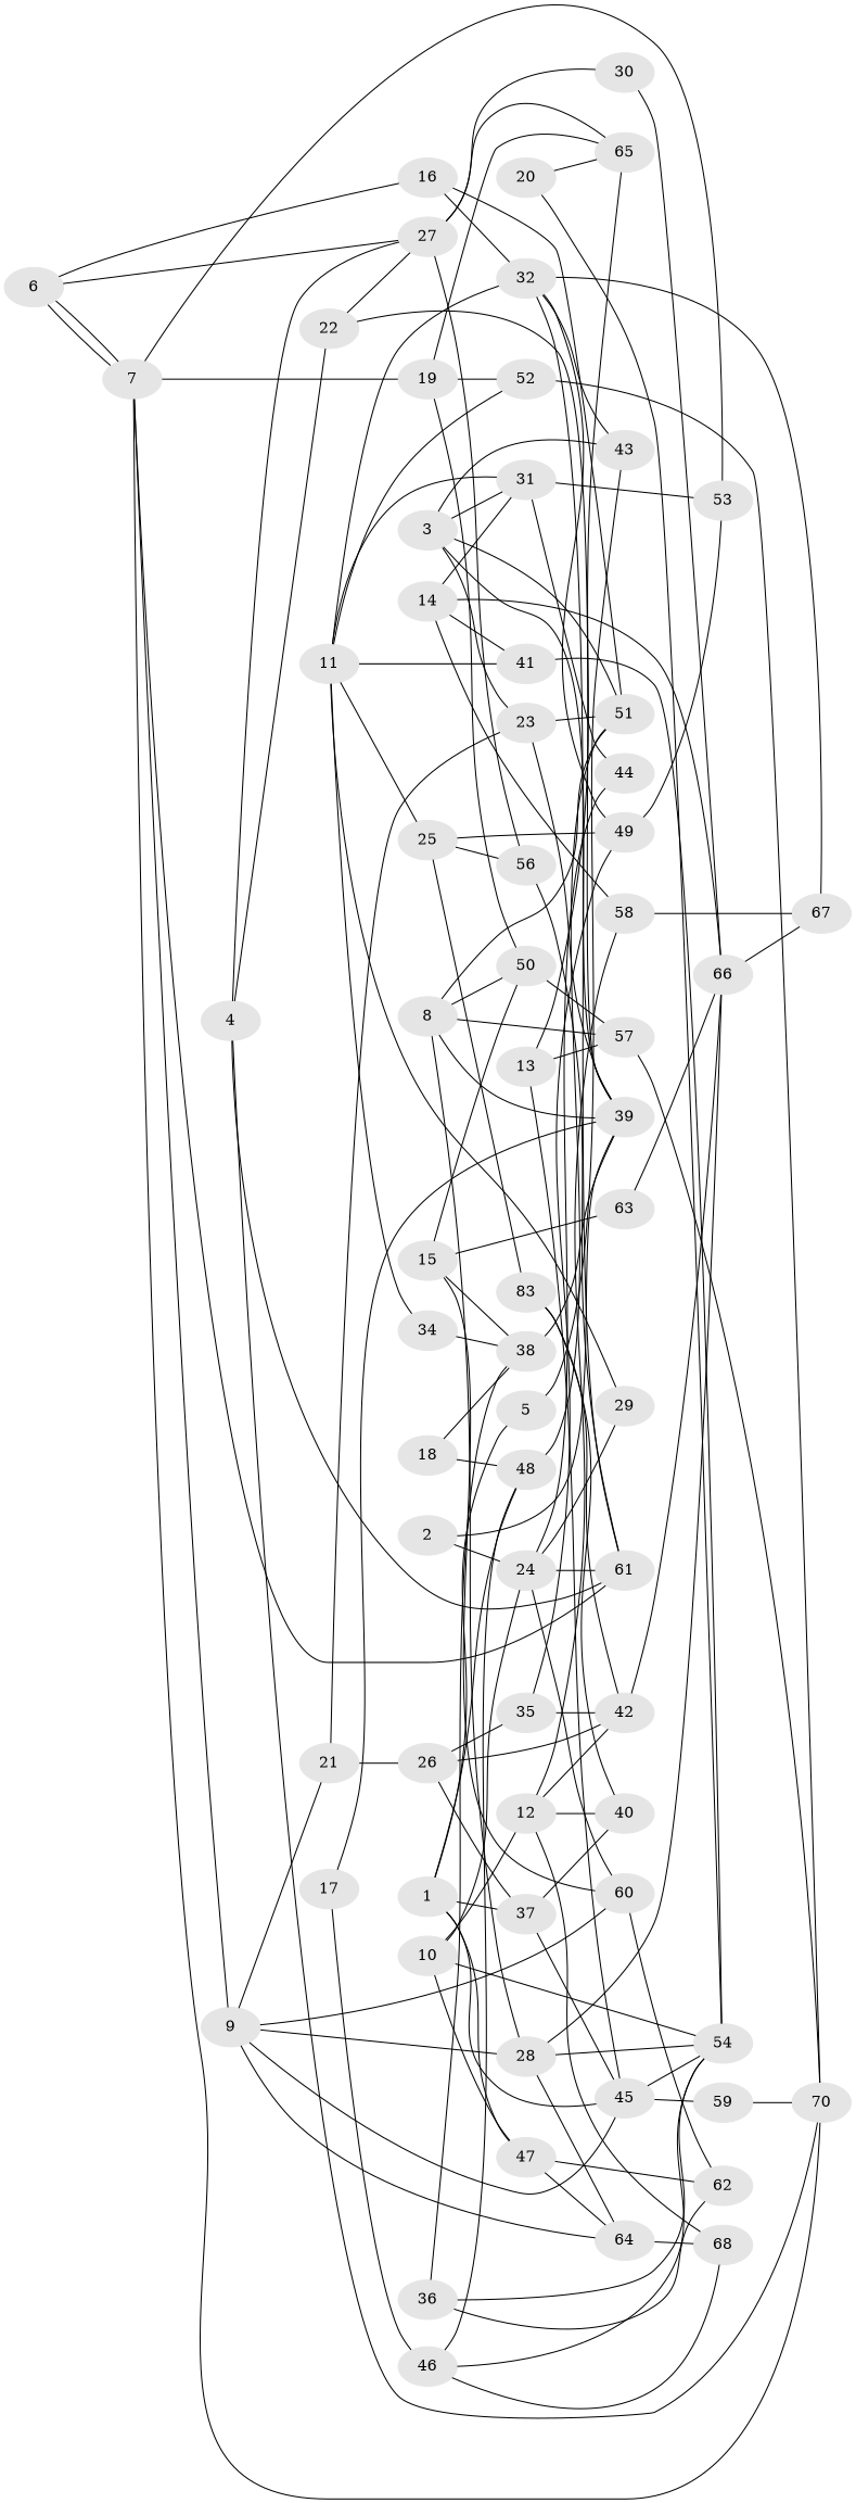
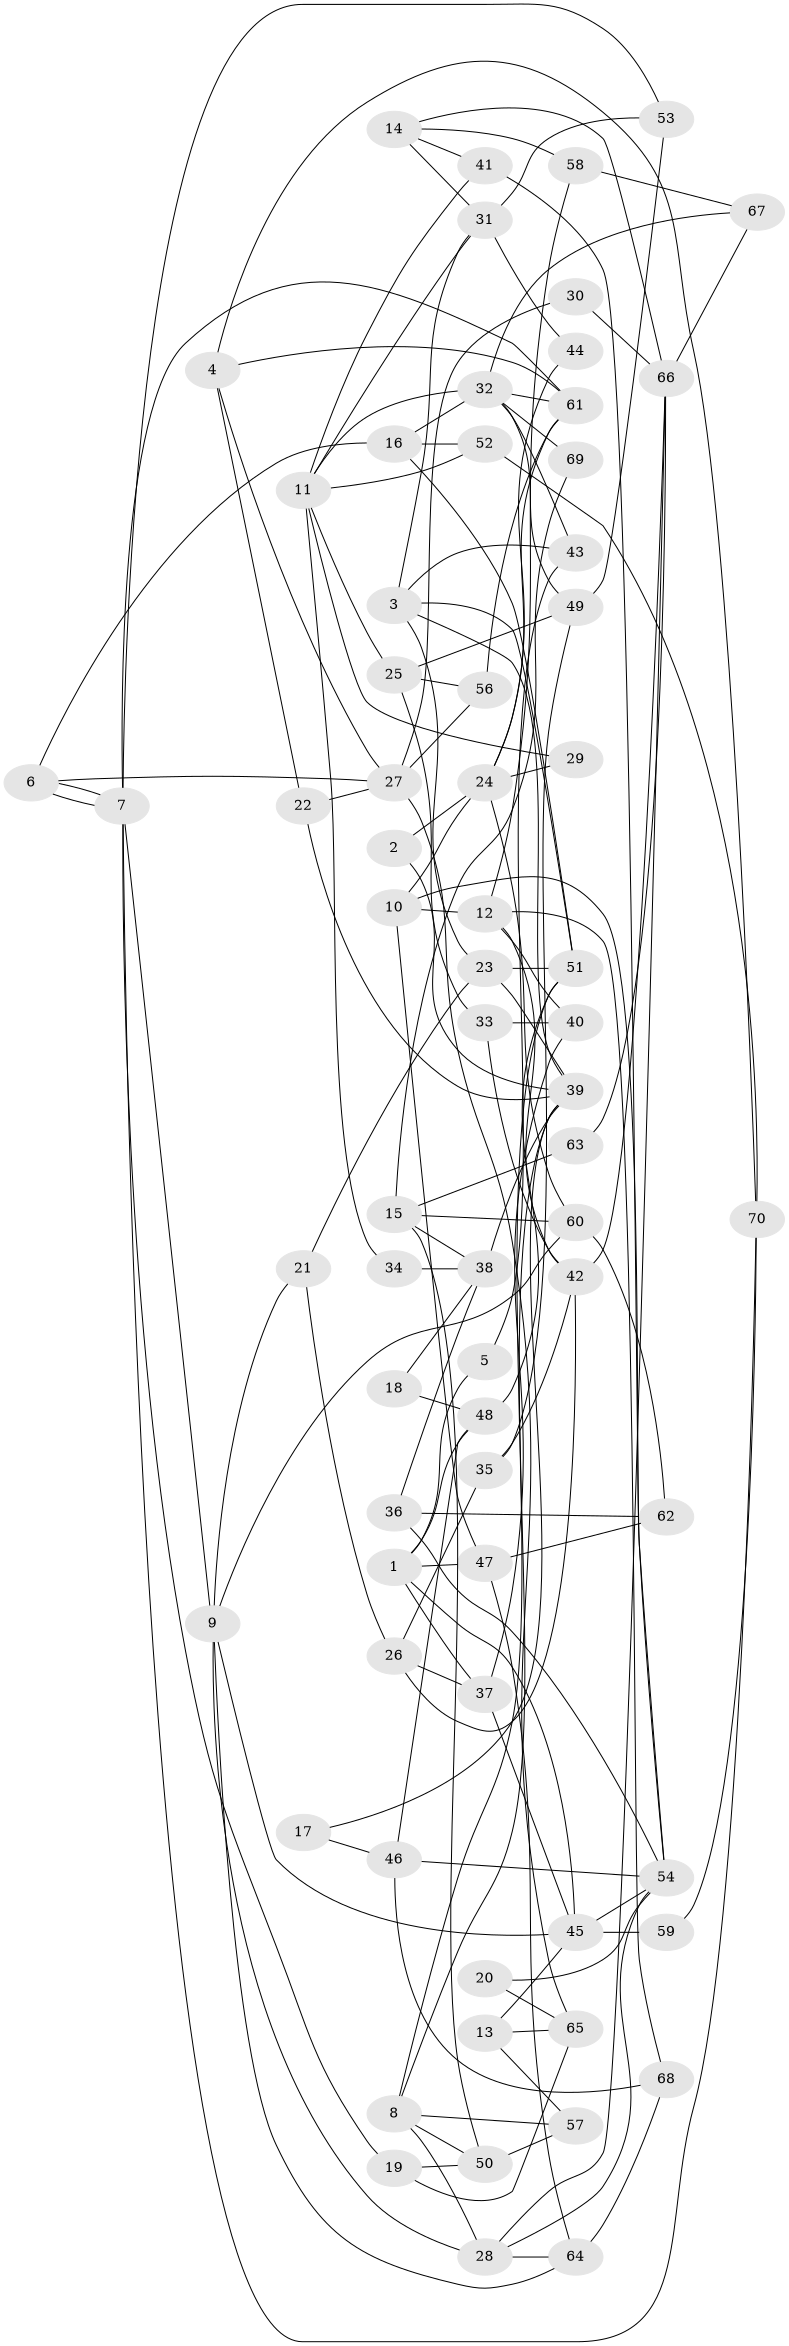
  graph {
    rankdir=LR
    node [color=gray90 style=filled]
    1
    5
    37
    45
    47
    48
    43
    40
    54
    59
    64
    62
    51
    2
    24
    39
    61
    60
    29
    44
    3
    23
    31
    53
    4
    22
    27
    70
    65
    56
    30
    6
    7
    16
    9
    19
    32
    28
    21
    50
    52
    8
    57
    66
    26
    68
    10
    12
    42
    58
    11
    25
    34
    41
-   33 [label=83]
+   33
    49
+   69
    67
    38
    13
    14
    15
    63
    17
    46
    18
    20
    35
    36
    1 -- 5
    1 -- 37
    1 -- 45
    1 -- 47
    1 -- 48
    5 -- 43
    37 -- 45
    37 -- 40
    45 -- 54
    45 -- 59
    47 -- 64
    47 -- 62
    48 -- 51
    59 -- 70
    64 -- 68
    2 -- 24
    2 -- 39
    24 -- 61
    24 -- 60
    24 -- 29
    24 -- 44
    60 -- 62
    3 -- 43
    3 -- 51
    3 -- 39
    3 -- 23
    3 -- 31
    23 -- 51
    23 -- 39
    31 -- 44
    31 -- 53
    4 -- 61
    4 -- 22
    4 -- 27
    4 -- 70
    22 -- 39
    22 -- 27
    27 -- 65
    27 -- 56
    27 -- 30
    56 -- 61
    30 -- 66
    6 -- 27
    6 -- 7
    6 -- 7
    6 -- 16
    7 -- 61
    7 -- 53
    7 -- 70
    7 -- 9
    7 -- 19
    16 -- 51
    16 -- 32
    9 -- 45
    9 -- 64
    9 -- 60
    9 -- 28
    9 -- 21
    19 -- 65
    19 -- 50
-   19 -- 52
+   16 -- 52
    32 -- 43
    32 -- 61
    32 -- 49
+   32 -- 69
    32 -- 67
    28 -- 54
    28 -- 64
    28 -- 66
    21 -- 23
    21 -- 26
    50 -- 57
    52 -- 70
    8 -- 51
    8 -- 39
    8 -- 28
    8 -- 50
    8 -- 57
-   57 -- 70
    66 -- 67
    26 -- 37
    26 -- 42
    26 -- 35
    10 -- 47
    10 -- 54
    10 -- 24
    10 -- 12
    12 -- 40
    12 -- 68
    12 -- 42
    12 -- 58
    42 -- 66
    58 -- 67
    11 -- 29
    11 -- 31
    11 -- 32
    11 -- 52
    11 -- 25
    11 -- 34
    11 -- 41
    25 -- 56
    25 -- 33
    25 -- 49
    34 -- 38
    41 -- 54
    33 -- 40
    33 -- 42
    49 -- 53
    38 -- 39
    13 -- 45
    13 -- 65
    13 -- 57
    14 -- 31
    14 -- 66
    14 -- 58
    14 -- 41
    15 -- 60
    15 -- 50
+   15 -- 69
    15 -- 38
    15 -- 63
    63 -- 66
    17 -- 39
    17 -- 46
    46 -- 48
    46 -- 54
    46 -- 68
    18 -- 48
    18 -- 38
    20 -- 54
    20 -- 65
    35 -- 42
    35 -- 49
    36 -- 54
    36 -- 62
    36 -- 38
  }
